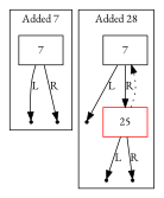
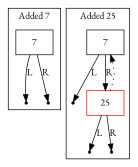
  digraph {
    fontname="EB Garamond"
    node [color=black shape=point fontname="EB Garamond"]
    edge [fontname="EB Garamond"]
    n1 [label="{7}" shape=record]
    n2 [label=Null]
    n3 [label=Null]
    n4 [label="{7}" shape=record]
    n5 [label=Null]
    n6 [color=red label="{25}" shape=record]
    n7 [label=Null]
    n8 [label=Null]
    subgraph cluster_1 {
      label="Added 7"
      n1
      n2
      n3
    }
    subgraph cluster_2 {
-     label="Added 28"
+     label="Added 25"
      n4
      n5
      n6
      n7
      n8
    }
    n1 -> n2 [label=L]
    n1 -> n3 [label=R]
    n4 -> n5 [label=L]
    n4 -> n6 [label=R]
    n6 -> n4 [style=dotted]
    n6 -> n7 [label=L]
    n6 -> n8 [label=R]
  }
